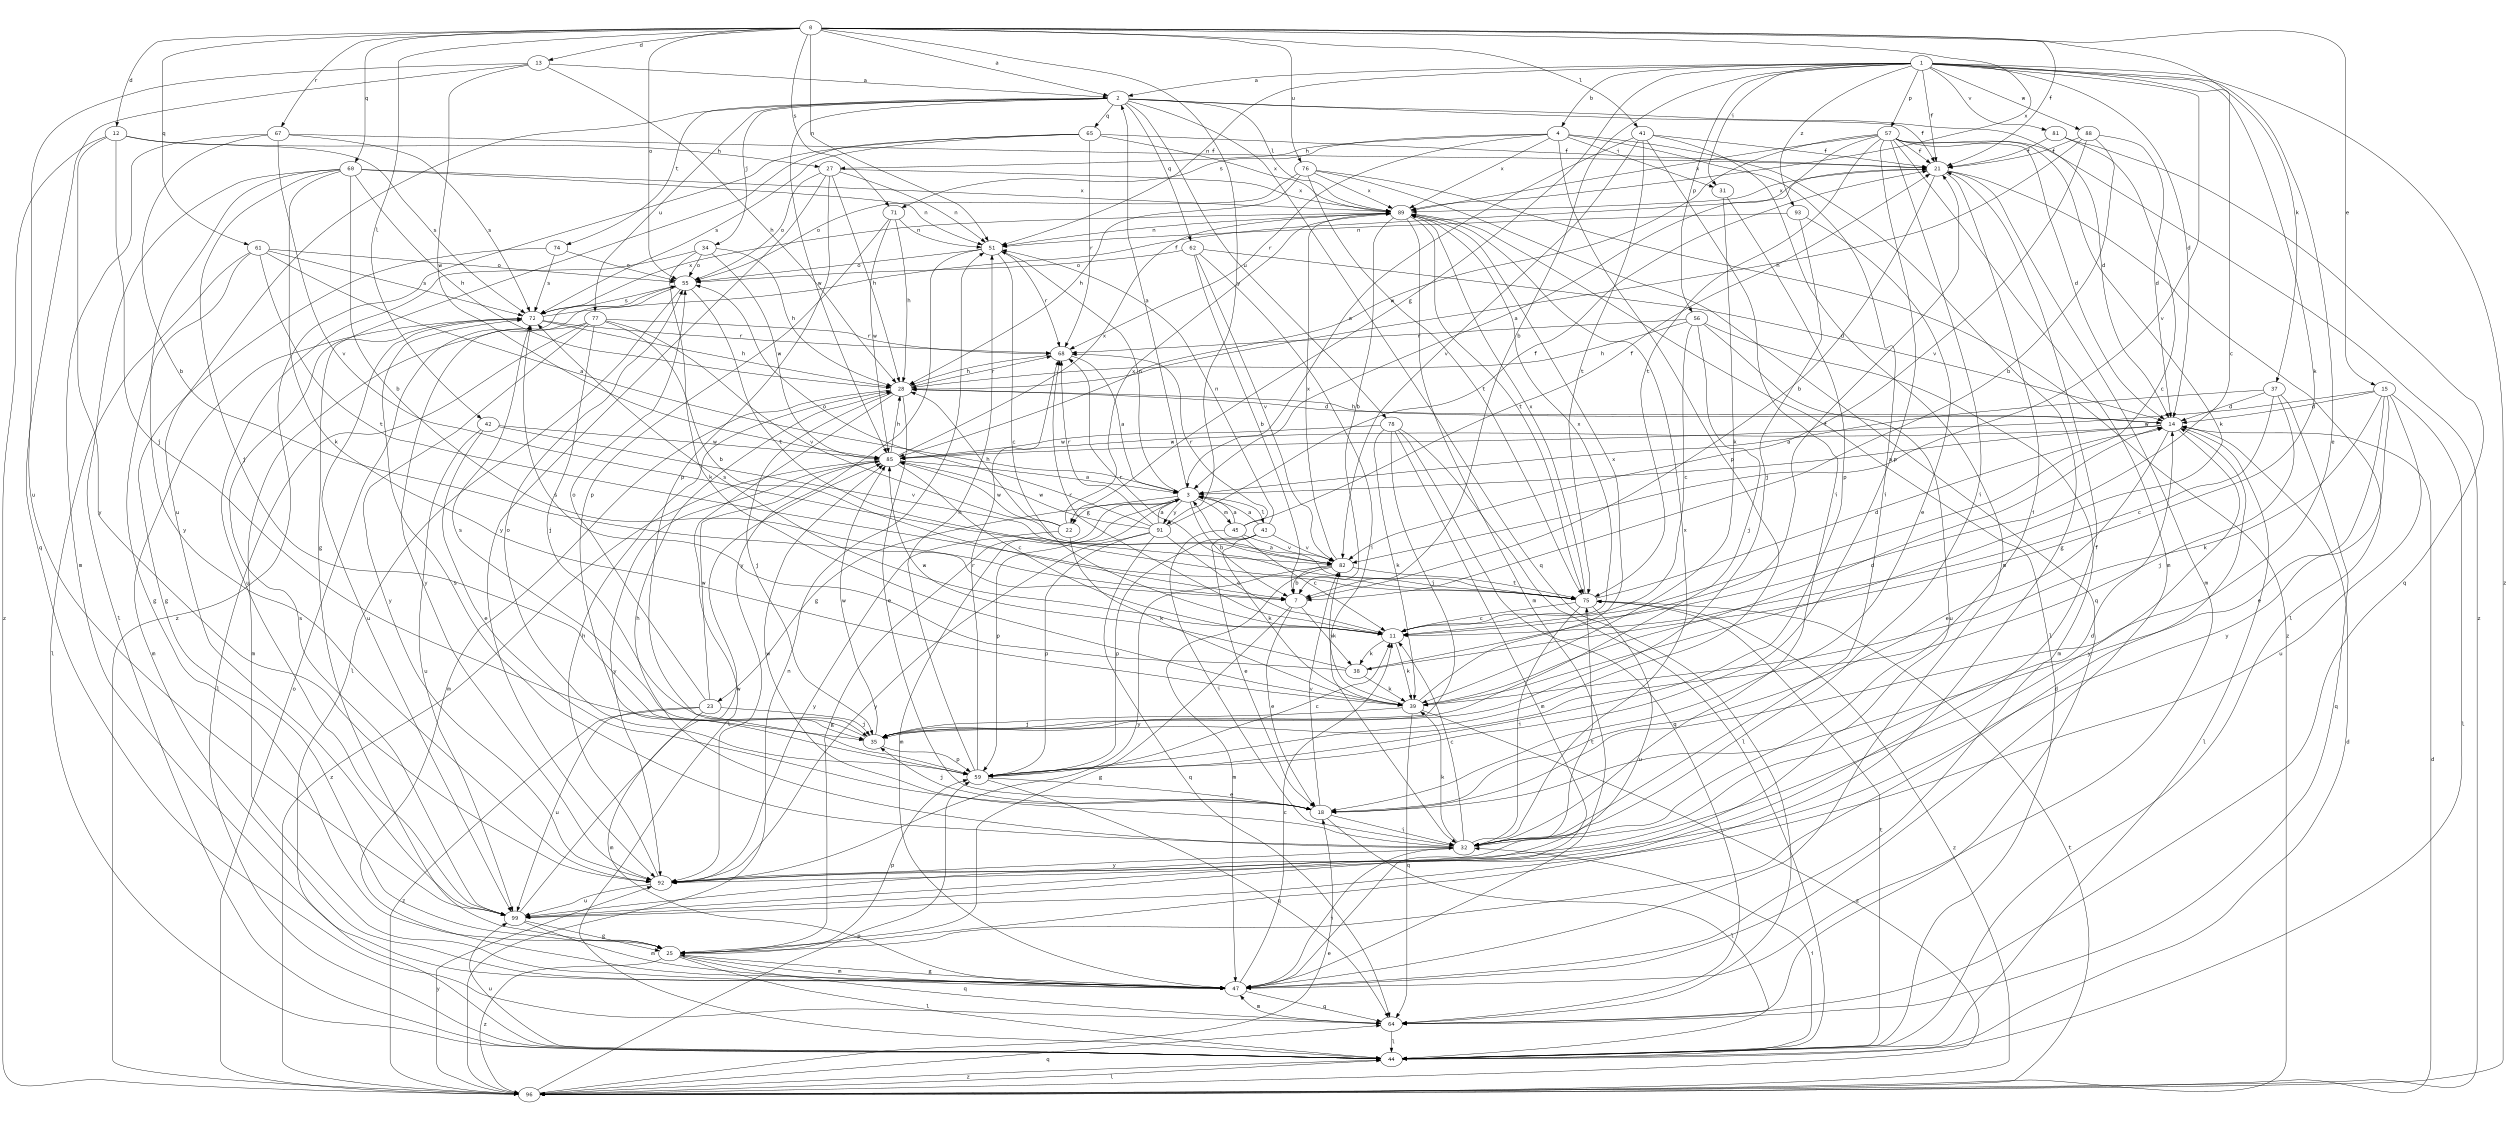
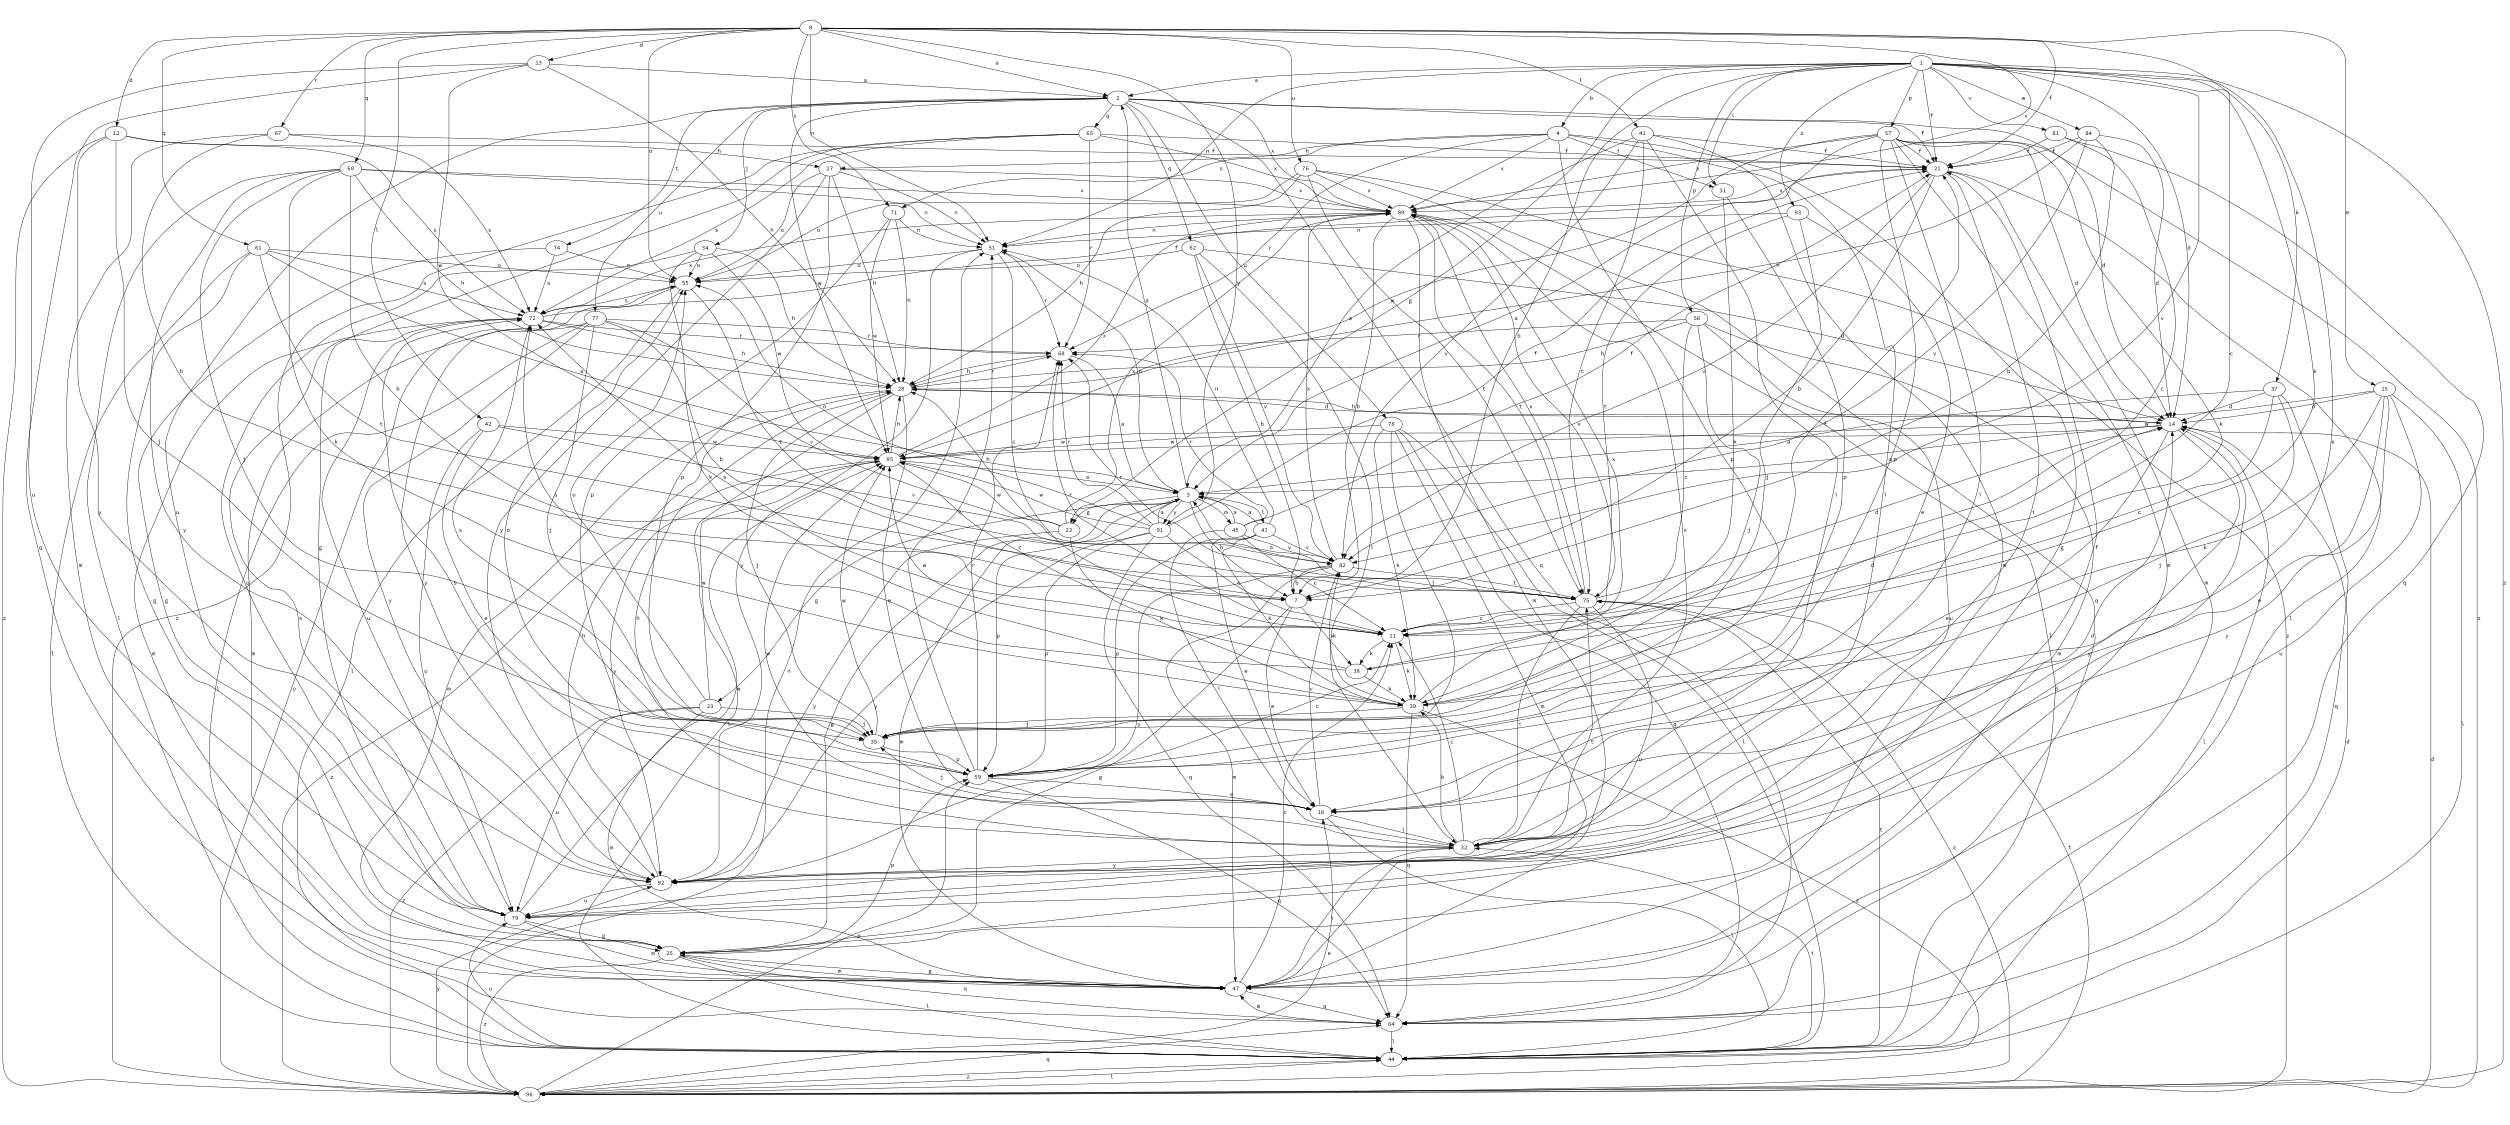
  strict digraph {
    fontname="Source Code Pro"
    node [fontname="Source Code Pro"]
    edge [fontname="Source Code Pro"]
    0
    2
    12
    13
    15
    21
    37
    41
    42
    51
    55
    60
    61
    67
    71
    76
    89
    91
    14
    34
    62
    n22 [label=65]
    64
    74
    77
    78
-   79 [label=99]
+   79
    85
    96
    27
    72
    35
    92
    28
    18
    39
    44
    7
    47
    32
    11
    3
    82
    75
    68
    25
    59
    1
    4
    22
    31
    38
    56
    57
    81
-   84 [label=88]
+   84
    93
    23
    43
    45
    0 -> 2 [label=a]
    0 -> 12 [label=d]
    0 -> 13 [label=d]
    0 -> 15 [label=e]
    0 -> 21 [label=f]
    0 -> 37 [label=k]
    0 -> 41 [label=l]
    0 -> 42 [label=l]
    0 -> 51 [label=n]
    0 -> 55 [label=o]
    0 -> 60 [label=q]
    0 -> 61 [label=q]
    0 -> 67 [label=r]
    0 -> 71 [label=s]
    0 -> 76 [label=u]
    0 -> 89 [label=x]
    0 -> 91 [label=y]
    2 -> 21 [label=f]
-   2 -> 89 [label=l]
+   2 -> 89 [label=x]
    2 -> 14 [label=d]
    2 -> 34 [label=j]
    2 -> 62 [label=q]
    2 -> n22 [label=q]
    2 -> 64 [label=q]
    2 -> 74 [label=t]
    2 -> 77 [label=u]
    2 -> 78 [label=u]
    2 -> 79 [label=u]
    2 -> 85 [label=w]
    12 -> 96 [label=z]
    12 -> 27 [label=h]
    12 -> 72 [label=s]
    12 -> 35 [label=j]
    12 -> 92 [label=y]
    13 -> 2 [label=a]
    13 -> 64 [label=q]
    13 -> 79 [label=u]
    13 -> 85 [label=w]
    13 -> 28 [label=h]
    15 -> 14 [label=d]
    15 -> 79 [label=u]
    15 -> 85 [label=w]
    15 -> 92 [label=y]
    15 -> 18 [label=e]
    15 -> 39 [label=k]
    15 -> 44 [label=l]
    21 -> 89 [label=x]
    21 -> 44 [label=l]
    21 -> 7 [label=b]
    21 -> 47 [label=m]
    21 -> 32 [label=i]
    37 -> 14 [label=d]
    37 -> 64 [label=q]
    37 -> 35 [label=j]
    37 -> 11 [label=c]
    37 -> 3 [label=a]
    41 -> 21 [label=f]
    41 -> 47 [label=m]
    41 -> 32 [label=i]
    41 -> 3 [label=a]
    41 -> 82 [label=v]
    41 -> 75 [label=t]
    42 -> 79 [label=u]
    42 -> 85 [label=w]
    42 -> 18 [label=e]
    42 -> 82 [label=v]
    51 -> 55 [label=o]
    51 -> 92 [label=y]
    51 -> 11 [label=c]
    51 -> 68 [label=r]
    55 -> 72 [label=s]
    55 -> 92 [label=y]
    55 -> 44 [label=l]
    55 -> 75 [label=t]
    60 -> 51 [label=n]
    60 -> 89 [label=x]
    60 -> 35 [label=j]
    60 -> 92 [label=y]
    60 -> 28 [label=h]
    60 -> 39 [label=k]
    60 -> 44 [label=l]
    60 -> 7 [label=b]
    61 -> 55 [label=o]
    61 -> 72 [label=s]
    61 -> 44 [label=l]
    61 -> 3 [label=a]
    61 -> 75 [label=t]
    61 -> 25 [label=g]
    67 -> 21 [label=f]
    67 -> 72 [label=s]
    67 -> 7 [label=b]
    67 -> 47 [label=m]
-   67 -> 82 [label=v]
+   21 -> 82 [label=v]
    71 -> 51 [label=n]
    71 -> 85 [label=w]
    71 -> 28 [label=h]
    71 -> 59 [label=p]
    76 -> 55 [label=o]
    76 -> 89 [label=x]
    76 -> 64 [label=q]
    76 -> 96 [label=z]
    76 -> 28 [label=h]
    76 -> 75 [label=t]
    89 -> 51 [label=n]
    89 -> 44 [label=l]
    89 -> 7 [label=b]
    89 -> 47 [label=m]
    89 -> 75 [label=t]
    91 -> 21 [label=f]
    91 -> 55 [label=o]
    91 -> 64 [label=q]
    91 -> 85 [label=w]
    91 -> 92 [label=y]
    91 -> 11 [label=c]
    91 -> 3 [label=a]
    91 -> 68 [label=r]
    91 -> 59 [label=p]
    14 -> 85 [label=w]
    14 -> 92 [label=y]
    14 -> 28 [label=h]
    14 -> 18 [label=e]
    14 -> 44 [label=l]
    14 -> 3 [label=a]
    34 -> 55 [label=o]
    34 -> 79 [label=u]
    34 -> 85 [label=w]
    34 -> 28 [label=h]
    34 -> 39 [label=k]
    62 -> 55 [label=o]
    62 -> 14 [label=d]
    62 -> 7 [label=b]
    62 -> 32 [label=i]
    62 -> 82 [label=v]
    n22 -> 21 [label=f]
    n22 -> 89 [label=x]
    n22 -> 96 [label=z]
    n22 -> 72 [label=s]
    n22 -> 68 [label=r]
    n22 -> 25 [label=g]
    64 -> 44 [label=l]
    64 -> 47 [label=m]
    74 -> 55 [label=o]
    74 -> 72 [label=s]
    74 -> 25 [label=g]
    77 -> 35 [label=j]
    77 -> 92 [label=y]
    77 -> 44 [label=l]
    77 -> 7 [label=b]
    77 -> 47 [label=m]
    77 -> 82 [label=v]
    77 -> 68 [label=r]
    78 -> 64 [label=q]
    78 -> 85 [label=w]
    78 -> 35 [label=j]
    78 -> 39 [label=k]
    78 -> 44 [label=l]
    78 -> 47 [label=m]
    79 -> 21 [label=f]
    79 -> 85 [label=w]
    79 -> 72 [label=s]
    79 -> 47 [label=m]
    79 -> 25 [label=g]
    85 -> 89 [label=x]
    85 -> 96 [label=z]
    85 -> 92 [label=y]
    85 -> 28 [label=h]
    85 -> 11 [label=c]
    85 -> 3 [label=a]
    96 -> 51 [label=n]
    96 -> 55 [label=o]
    96 -> 14 [label=d]
    96 -> 64 [label=q]
    96 -> 92 [label=y]
    96 -> 18 [label=e]
    96 -> 44 [label=l]
    96 -> 75 [label=t]
    96 -> 59 [label=p]
    27 -> 51 [label=n]
    27 -> 55 [label=o]
    27 -> 89 [label=x]
    27 -> 92 [label=y]
    27 -> 28 [label=h]
    27 -> 59 [label=p]
    72 -> 21 [label=f]
    72 -> 89 [label=x]
    72 -> 79 [label=u]
    72 -> 28 [label=h]
    72 -> 47 [label=m]
    72 -> 68 [label=r]
    35 -> 85 [label=w]
    35 -> 72 [label=s]
    35 -> 59 [label=p]
    92 -> 79 [label=u]
    92 -> 28 [label=h]
    92 -> 75 [label=t]
    28 -> 14 [label=d]
    28 -> 35 [label=j]
    28 -> 18 [label=e]
    28 -> 44 [label=l]
    28 -> 47 [label=m]
    28 -> 68 [label=r]
    18 -> 35 [label=j]
    18 -> 44 [label=l]
    18 -> 32 [label=i]
    18 -> 82 [label=v]
    39 -> 89 [label=x]
    39 -> 14 [label=d]
    39 -> 64 [label=q]
    39 -> 96 [label=z]
    39 -> 35 [label=j]
    39 -> 82 [label=v]
    44 -> 14 [label=d]
    44 -> 79 [label=u]
    44 -> 96 [label=z]
    44 -> 32 [label=i]
    44 -> 75 [label=t]
    7 -> 18 [label=e]
    7 -> 25 [label=g]
    7 -> 38 [label=k]
    47 -> 64 [label=q]
    47 -> 32 [label=i]
    47 -> 11 [label=c]
    47 -> 25 [label=g]
    32 -> 89 [label=x]
    32 -> 14 [label=d]
    32 -> 85 [label=w]
    32 -> 72 [label=s]
    32 -> 92 [label=y]
    32 -> 28 [label=h]
    32 -> 39 [label=k]
    32 -> 11 [label=c]
    11 -> 89 [label=x]
    11 -> 72 [label=s]
    11 -> 39 [label=k]
    11 -> 68 [label=r]
    11 -> 38 [label=k]
    3 -> 2 [label=a]
    3 -> 51 [label=n]
    3 -> 91 [label=y]
    3 -> 7 [label=b]
    3 -> 47 [label=m]
    3 -> 25 [label=g]
    3 -> 59 [label=p]
    3 -> 22 [label=g]
    3 -> 23 [label=g]
    3 -> 43 [label=l]
    3 -> 45 [label=m]
    82 -> 89 [label=x]
    82 -> 92 [label=y]
    82 -> 7 [label=b]
    82 -> 47 [label=m]
    82 -> 75 [label=t]
    75 -> 89 [label=x]
    75 -> 14 [label=d]
    75 -> 79 [label=u]
    75 -> 96 [label=z]
    75 -> 32 [label=i]
    75 -> 11 [label=c]
    75 -> 3 [label=a]
    75 -> 68 [label=r]
    68 -> 28 [label=h]
    68 -> 3 [label=a]
    25 -> 14 [label=d]
    25 -> 64 [label=q]
    25 -> 96 [label=z]
    25 -> 44 [label=l]
    25 -> 47 [label=m]
    25 -> 59 [label=p]
    59 -> 51 [label=n]
    59 -> 55 [label=o]
    59 -> 64 [label=q]
    59 -> 18 [label=e]
    59 -> 11 [label=c]
    59 -> 68 [label=r]
    1 -> 2 [label=a]
    1 -> 21 [label=f]
    1 -> 51 [label=n]
    1 -> 14 [label=d]
    1 -> 96 [label=z]
    1 -> 18 [label=e]
    1 -> 7 [label=b]
    1 -> 11 [label=c]
    1 -> 82 [label=v]
    1 -> 4 [label=b]
    1 -> 22 [label=g]
    1 -> 31 [label=i]
    1 -> 38 [label=k]
    1 -> 56 [label=p]
    1 -> 57 [label=p]
    1 -> 81 [label=v]
    1 -> 84 [label=w]
    1 -> 93 [label=z]
    4 -> 71 [label=s]
    4 -> 89 [label=x]
    4 -> 27 [label=h]
    4 -> 32 [label=i]
    4 -> 68 [label=r]
    4 -> 25 [label=g]
    4 -> 59 [label=p]
    4 -> 31 [label=i]
    22 -> 89 [label=x]
    22 -> 85 [label=w]
    22 -> 92 [label=y]
    22 -> 28 [label=h]
    22 -> 39 [label=k]
    31 -> 39 [label=k]
    31 -> 59 [label=p]
    38 -> 21 [label=f]
    38 -> 85 [label=w]
    38 -> 72 [label=s]
    38 -> 39 [label=k]
    56 -> 79 [label=u]
    56 -> 35 [label=j]
    56 -> 28 [label=h]
    56 -> 47 [label=m]
    56 -> 11 [label=c]
    56 -> 68 [label=r]
    57 -> 21 [label=f]
    57 -> 89 [label=x]
    57 -> 14 [label=d]
    57 -> 85 [label=w]
    57 -> 96 [label=z]
    57 -> 39 [label=k]
    57 -> 47 [label=m]
    57 -> 32 [label=i]
    57 -> 3 [label=a]
-   57 -> 75 [label=t]
+   93 -> 75 [label=t]
    57 -> 59 [label=p]
    81 -> 21 [label=f]
    81 -> 64 [label=q]
    81 -> 11 [label=c]
    84 -> 21 [label=f]
    84 -> 14 [label=d]
    84 -> 28 [label=h]
    84 -> 7 [label=b]
    84 -> 82 [label=v]
    93 -> 51 [label=n]
    93 -> 35 [label=j]
    93 -> 18 [label=e]
    23 -> 55 [label=o]
    23 -> 79 [label=u]
    23 -> 85 [label=w]
    23 -> 96 [label=z]
    23 -> 35 [label=j]
    23 -> 47 [label=m]
    43 -> 51 [label=n]
    43 -> 18 [label=e]
    43 -> 39 [label=k]
    43 -> 3 [label=a]
    43 -> 82 [label=v]
    43 -> 59 [label=p]
    45 -> 21 [label=f]
    45 -> 32 [label=i]
    45 -> 11 [label=c]
    45 -> 3 [label=a]
    45 -> 82 [label=v]
    45 -> 68 [label=r]
  }
